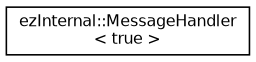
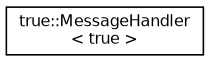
  digraph {
    rankdir=LR
-   n1 [color=black fillcolor=white fontname=Helvetica fontsize=10 height=0.2 label="ezInternal::MessageHandler\l\< true \>" shape=record style=filled width=0.4]
+   n1 [color=black fillcolor=white fontname=Helvetica fontsize=10 height=0.2 label="true::MessageHandler\l\< true \>" shape=record style=filled width=0.4]
  }
